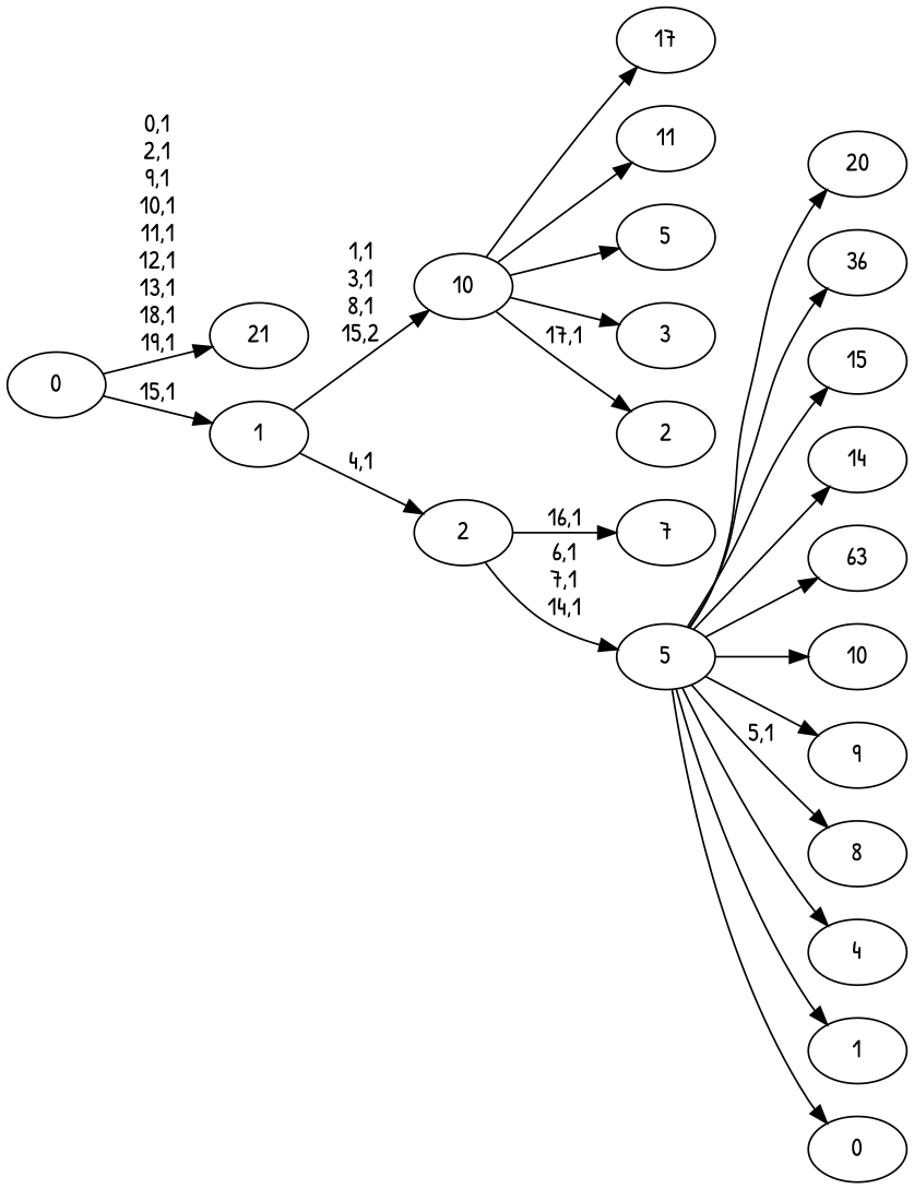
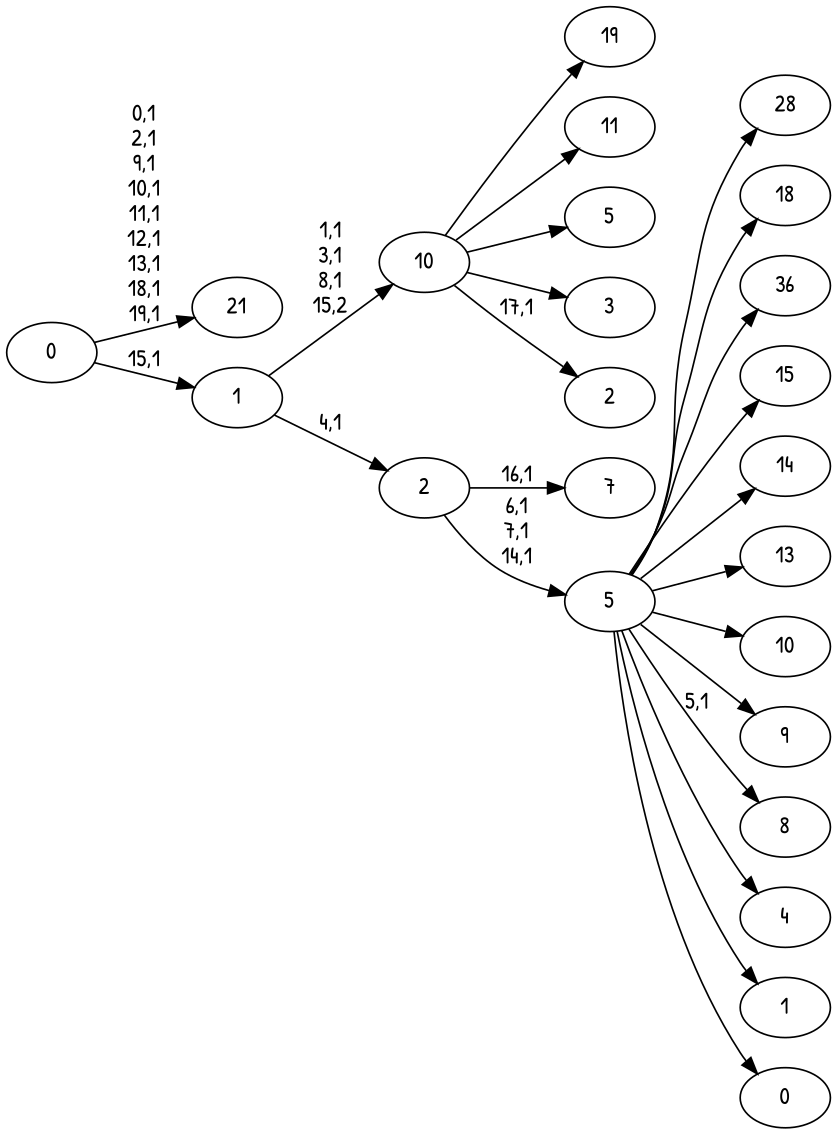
  digraph {
    fontname="Patrick Hand"
    rankdir=LR
    node [fontname="Patrick Hand"]
    edge [fontname="Patrick Hand"]
    n1 [label=21]
-   n2 [label=20]
-   n4 [label=17]
+   n2 [label=28]
+   n3 [label=18]
+   n4 [label=19]
    n5 [label=36]
    n6 [label=15]
    n7 [label=14]
-   n8 [label=63]
+   n8 [label=13]
    n9 [label=11]
    n10 [label=10]
    n11 [label=9]
    n12 [label=8]
    n13 [label=7]
    n14 [label=5]
    n15 [label=4]
    n16 [label=3]
    n17 [label=2]
    10
    n19 [label=1]
    n20 [label=0]
    5
    2
    1
    0
    10 -> n4
    10 -> n9
    10 -> n14
    10 -> n16
    10 -> n17 [label="17,1"]
    5 -> n2
+   5 -> n3
    5 -> n5
    5 -> n6
    5 -> n7
    5 -> n8
    5 -> n10
    5 -> n11
    5 -> n12 [label="5,1"]
    5 -> n15
    5 -> n19
    5 -> n20
    2 -> n13 [label="16,1"]
    2 -> 5 [label="6,1\n7,1\n14,1"]
    1 -> 10 [label="1,1\n3,1\n8,1\n15,2"]
    1 -> 2 [label="4,1"]
    0 -> n1 [label="0,1\n2,1\n9,1\n10,1\n11,1\n12,1\n13,1\n18,1\n19,1"]
    0 -> 1 [label="15,1"]
  }
